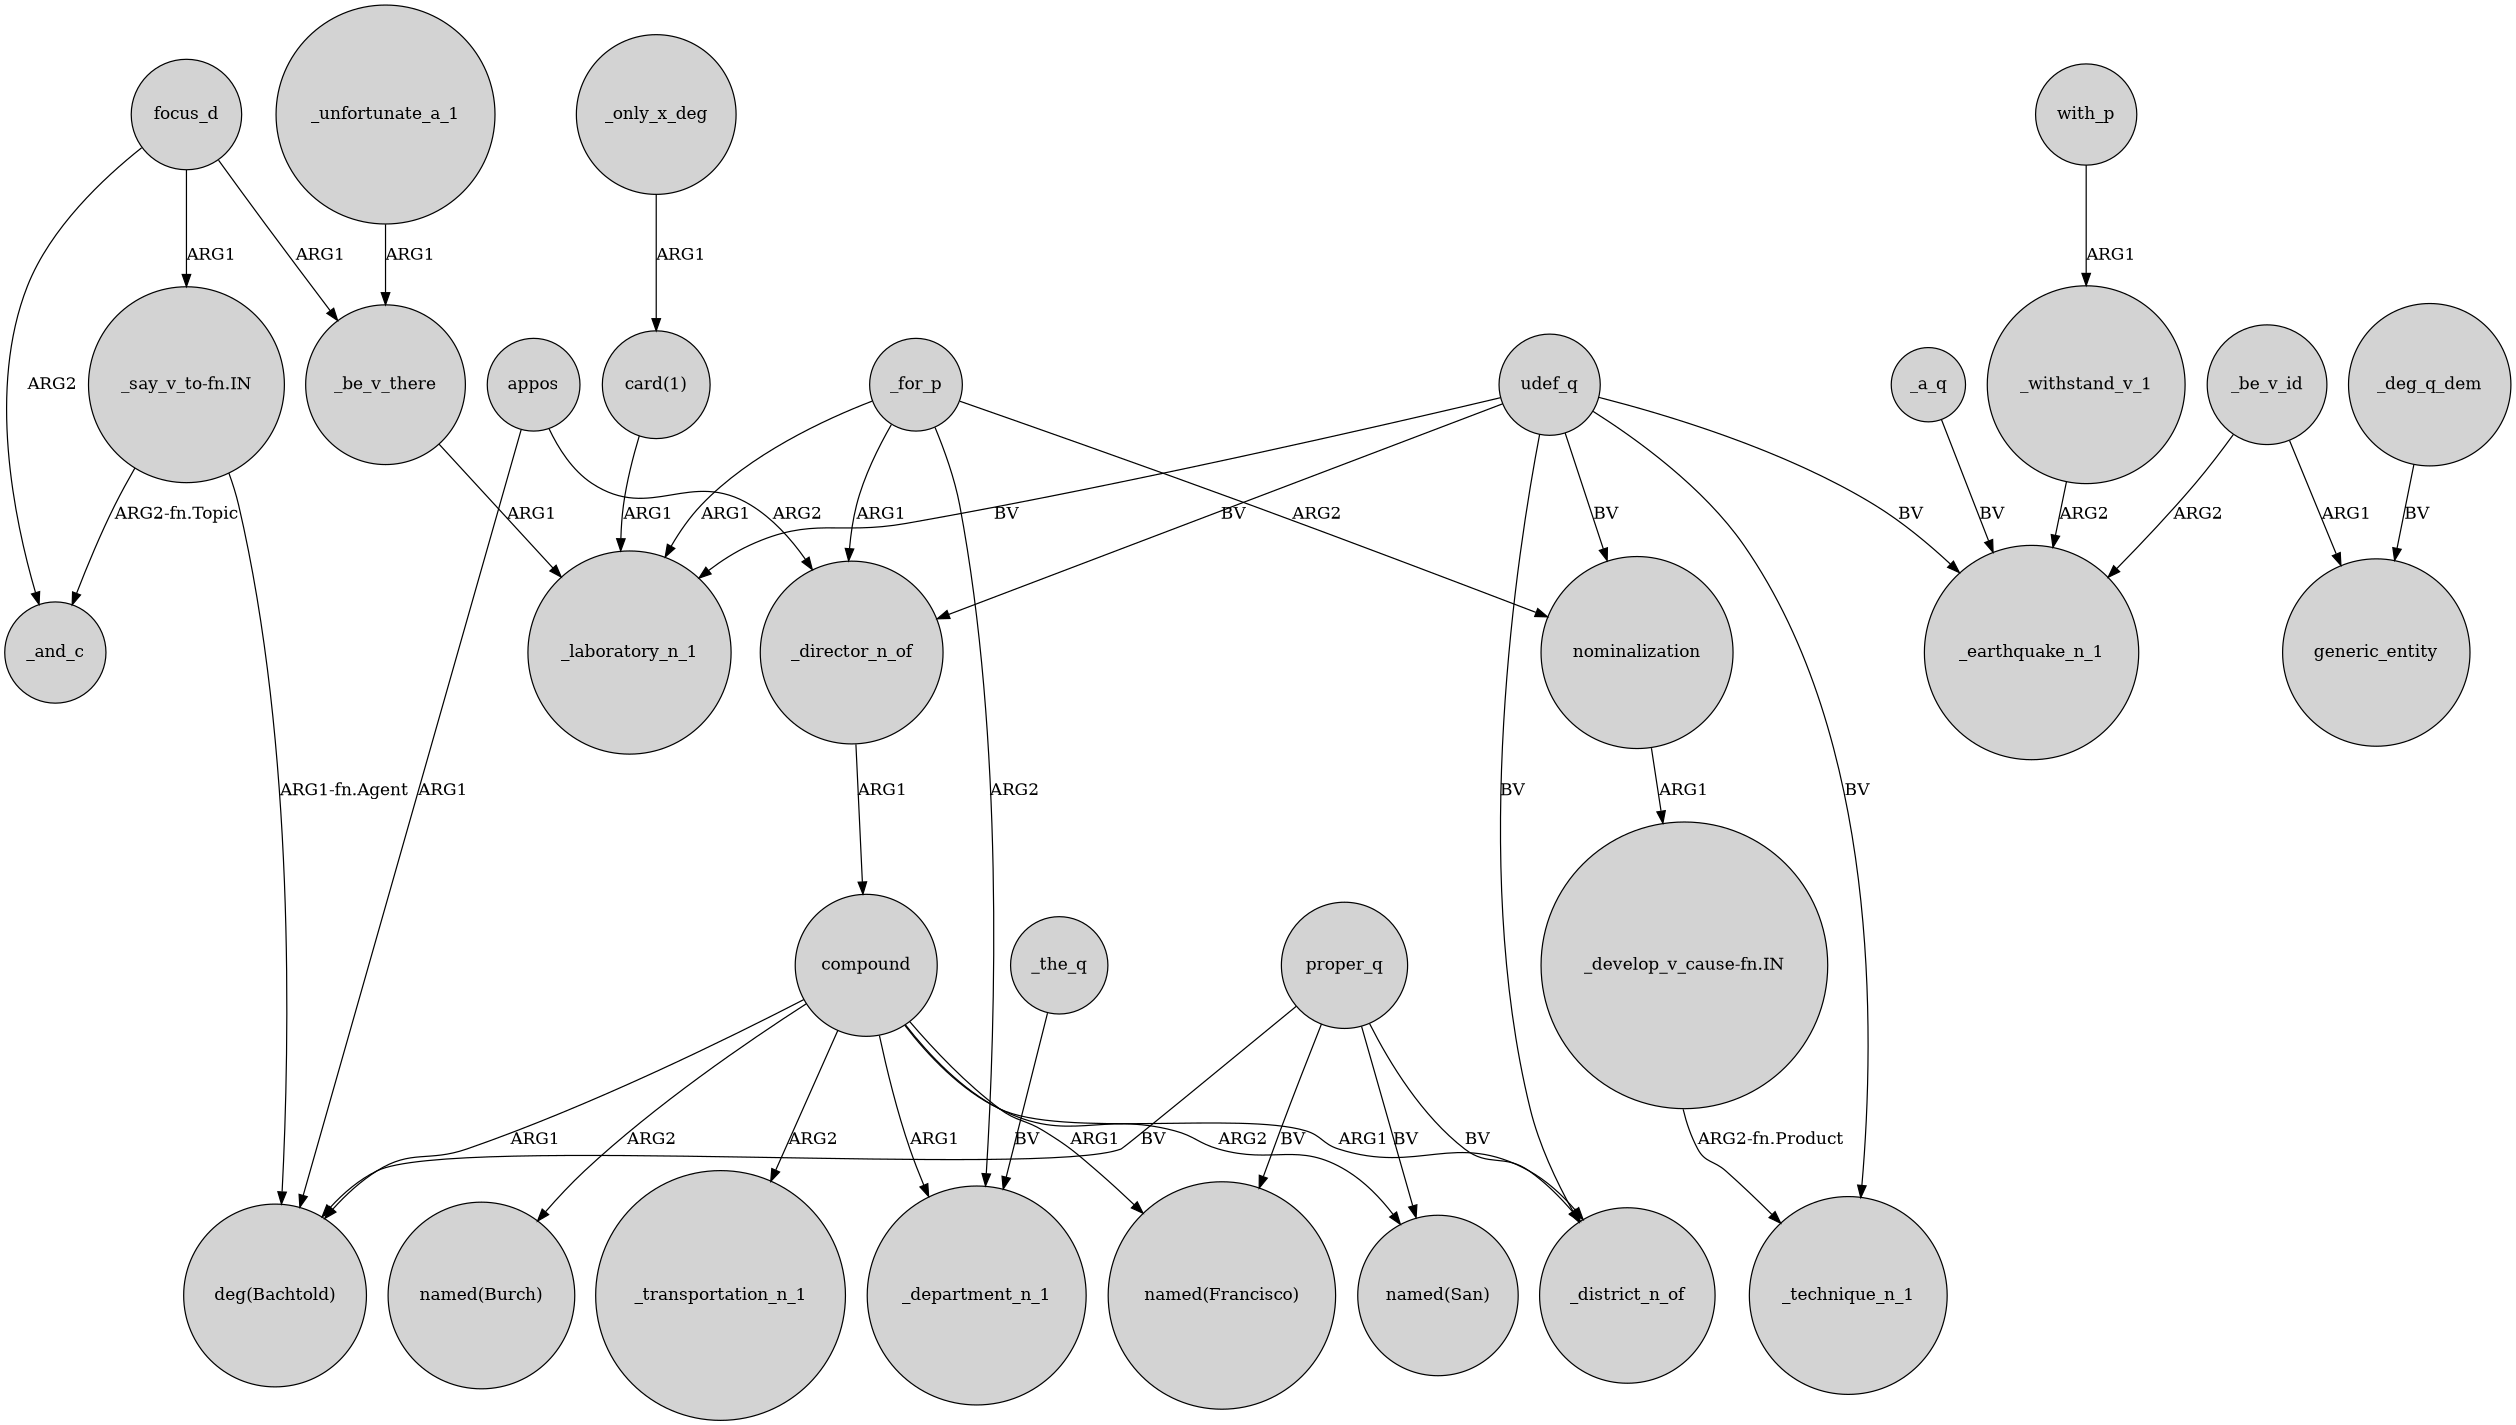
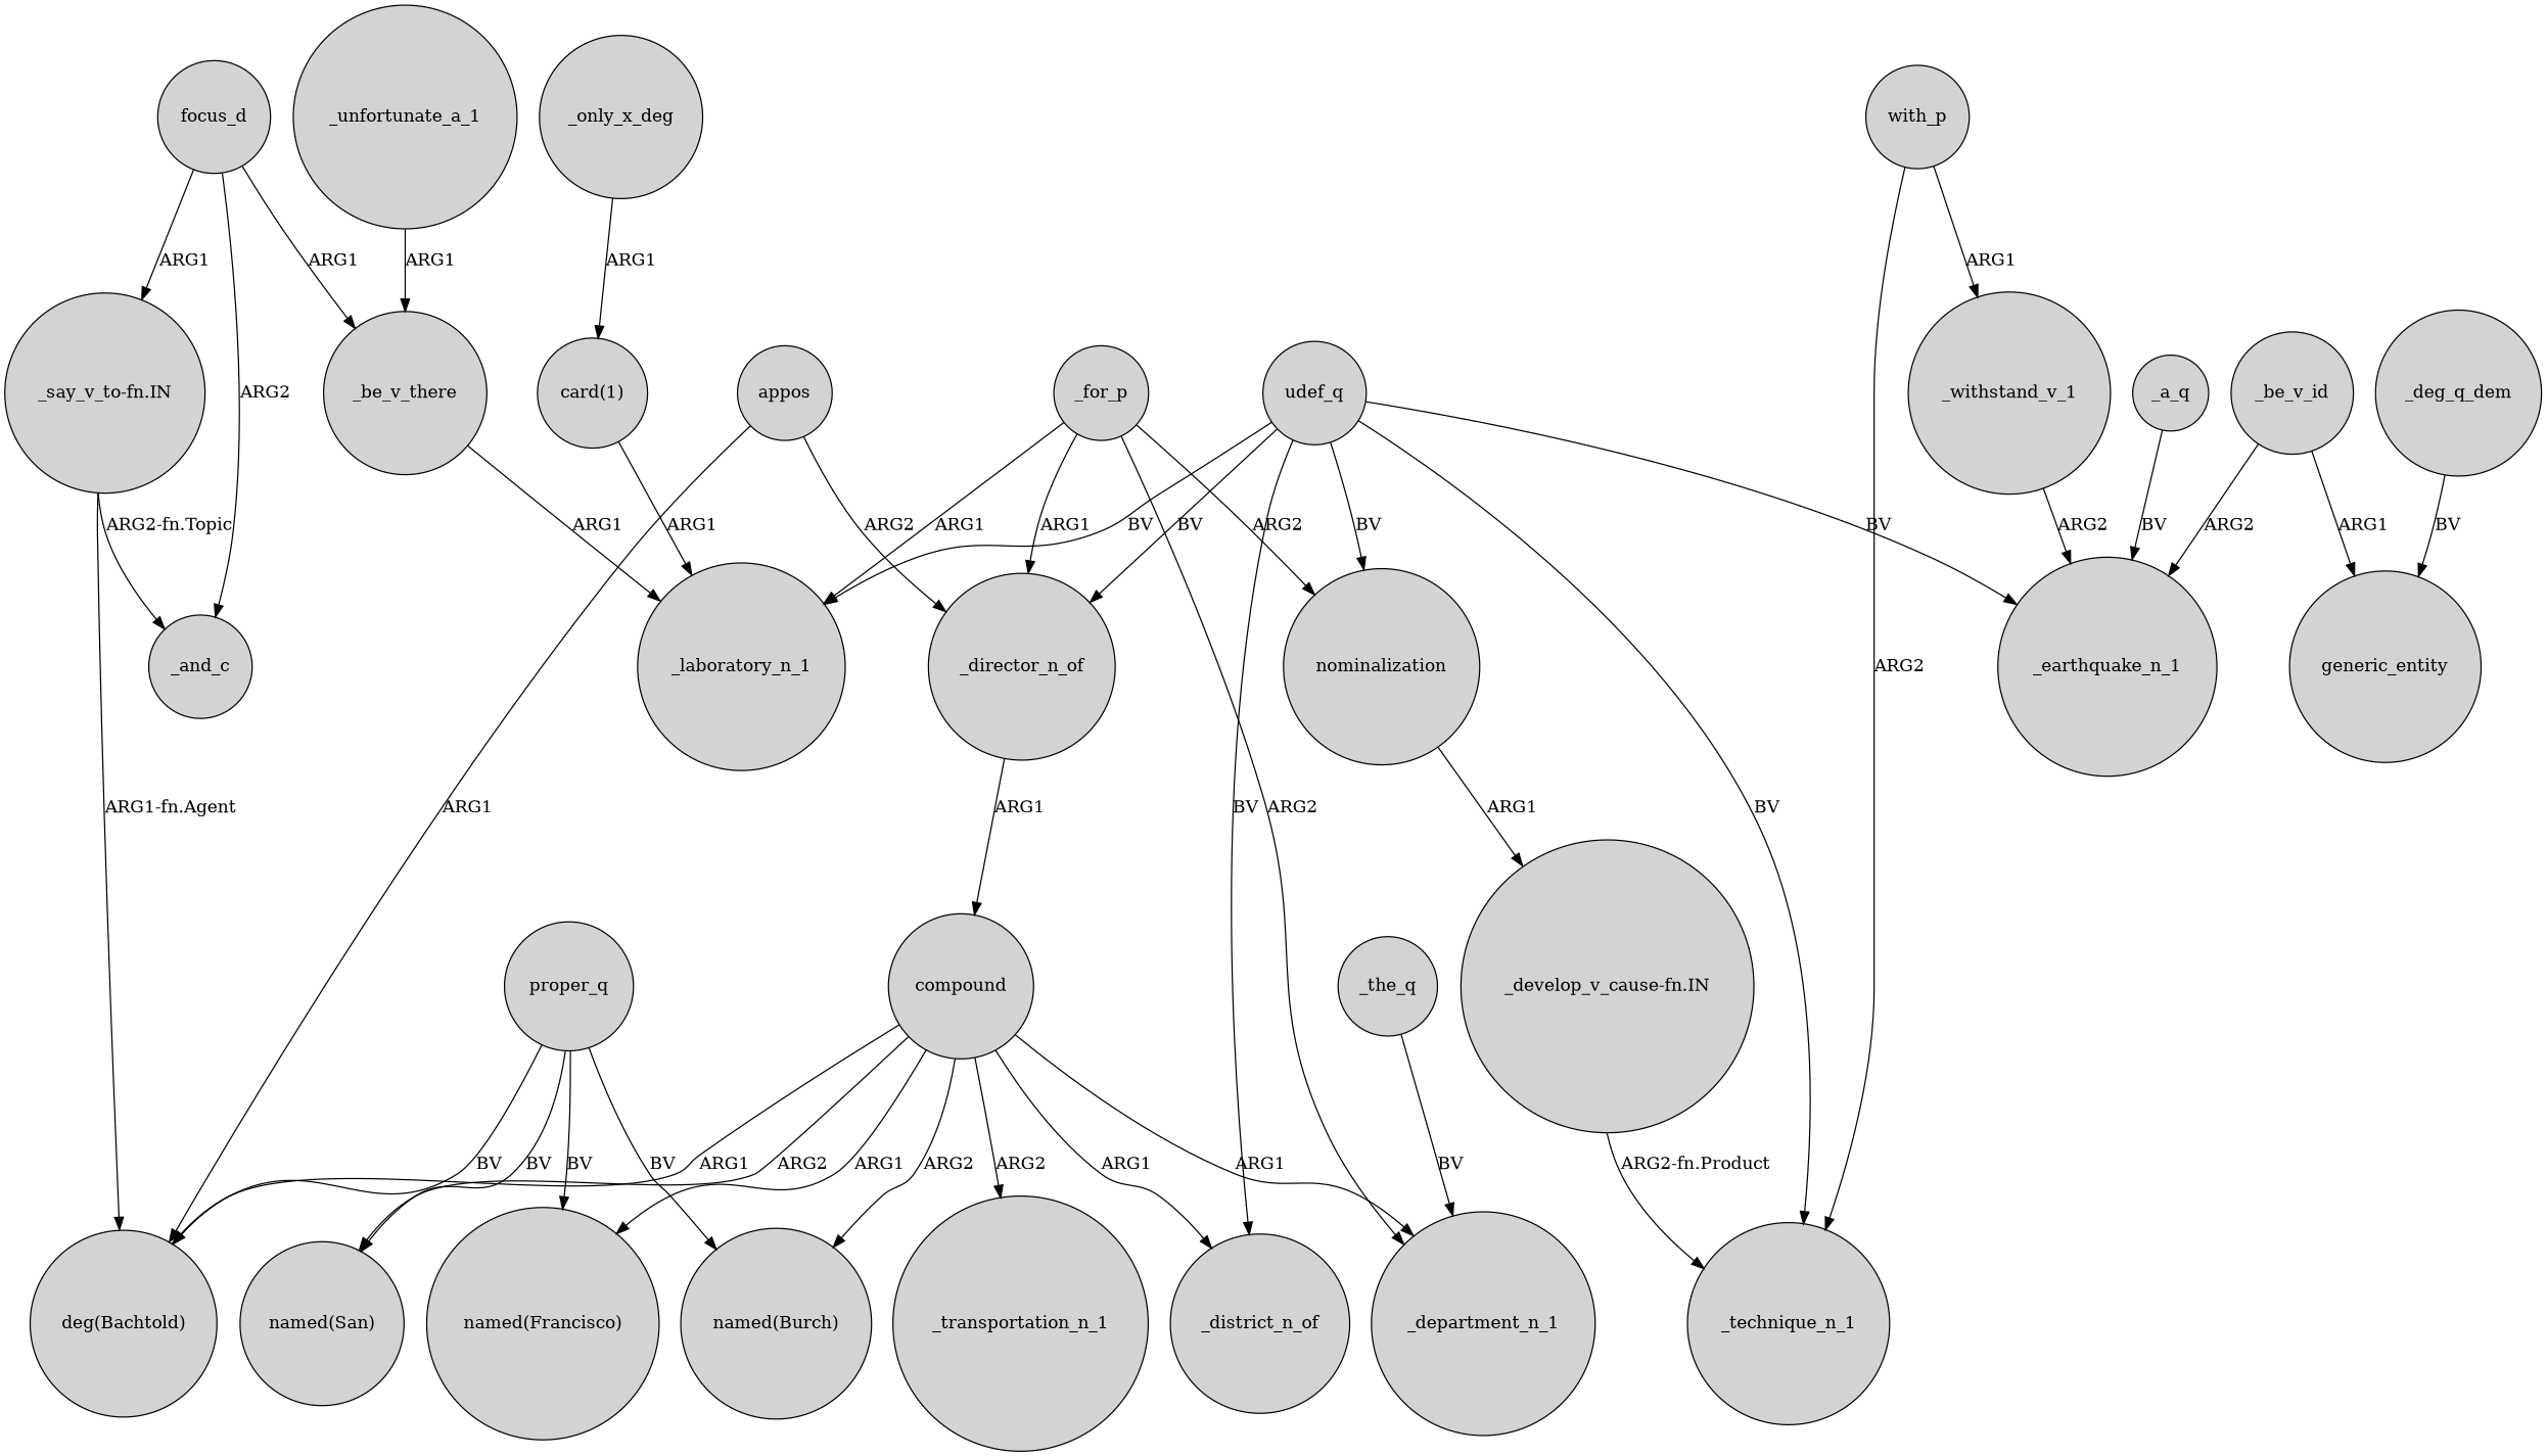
  digraph {
    node [shape=circle style=filled]
    n1 [label="deg(Bachtold)"]
    "_say_v_to-fn.IN"
    _and_c
    "_develop_v_cause-fn.IN"
    _technique_n_1
    _only_x_deg
    "card(1)"
    _laboratory_n_1
    udef_q
    _director_n_of
    nominalization
    _earthquake_n_1
    _district_n_of
    compound
    proper_q
    "named(Francisco)"
    "named(San)"
    "named(Burch)"
    n19 [label=_deg_q_dem]
    generic_entity
    _transportation_n_1
    _department_n_1
    with_p
    _withstand_v_1
    _for_p
    _be_v_id
    focus_d
    _be_v_there
    _the_q
    _a_q
    _unfortunate_a_1
    appos
    "_say_v_to-fn.IN" -> n1 [label="ARG1-fn.Agent"]
    "_say_v_to-fn.IN" -> _and_c [label="ARG2-fn.Topic"]
    "_develop_v_cause-fn.IN" -> _technique_n_1 [label="ARG2-fn.Product"]
    _only_x_deg -> "card(1)" [label=ARG1]
    "card(1)" -> _laboratory_n_1 [label=ARG1]
    udef_q -> _technique_n_1 [label=BV]
    udef_q -> _laboratory_n_1 [label=BV]
    udef_q -> _director_n_of [label=BV]
    udef_q -> nominalization [label=BV]
    udef_q -> _earthquake_n_1 [label=BV]
    udef_q -> _district_n_of [label=BV]
    _director_n_of -> compound [label=ARG1]
    nominalization -> "_develop_v_cause-fn.IN" [label=ARG1]
    compound -> n1 [label=ARG1]
    compound -> _district_n_of [label=ARG1]
    compound -> "named(Francisco)" [label=ARG1]
    compound -> "named(San)" [label=ARG2]
    compound -> "named(Burch)" [label=ARG2]
    compound -> _transportation_n_1 [label=ARG2]
    compound -> _department_n_1 [label=ARG1]
    proper_q -> n1 [label=BV]
    proper_q -> "named(Francisco)" [label=BV]
    proper_q -> "named(San)" [label=BV]
-   proper_q -> _district_n_of [label=BV]
+   proper_q -> "named(Burch)" [label=BV]
    n19 -> generic_entity [label=BV]
+   with_p -> _technique_n_1 [label=ARG2]
    with_p -> _withstand_v_1 [label=ARG1]
    _withstand_v_1 -> _earthquake_n_1 [label=ARG2]
    _for_p -> _laboratory_n_1 [label=ARG1]
    _for_p -> _director_n_of [label=ARG1]
    _for_p -> nominalization [label=ARG2]
    _for_p -> _department_n_1 [label=ARG2]
    _be_v_id -> _earthquake_n_1 [label=ARG2]
    _be_v_id -> generic_entity [label=ARG1]
    focus_d -> "_say_v_to-fn.IN" [label=ARG1]
    focus_d -> _and_c [label=ARG2]
    focus_d -> _be_v_there [label=ARG1]
    _be_v_there -> _laboratory_n_1 [label=ARG1]
    _the_q -> _department_n_1 [label=BV]
    _a_q -> _earthquake_n_1 [label=BV]
    _unfortunate_a_1 -> _be_v_there [label=ARG1]
    appos -> n1 [label=ARG1]
    appos -> _director_n_of [label=ARG2]
  }
